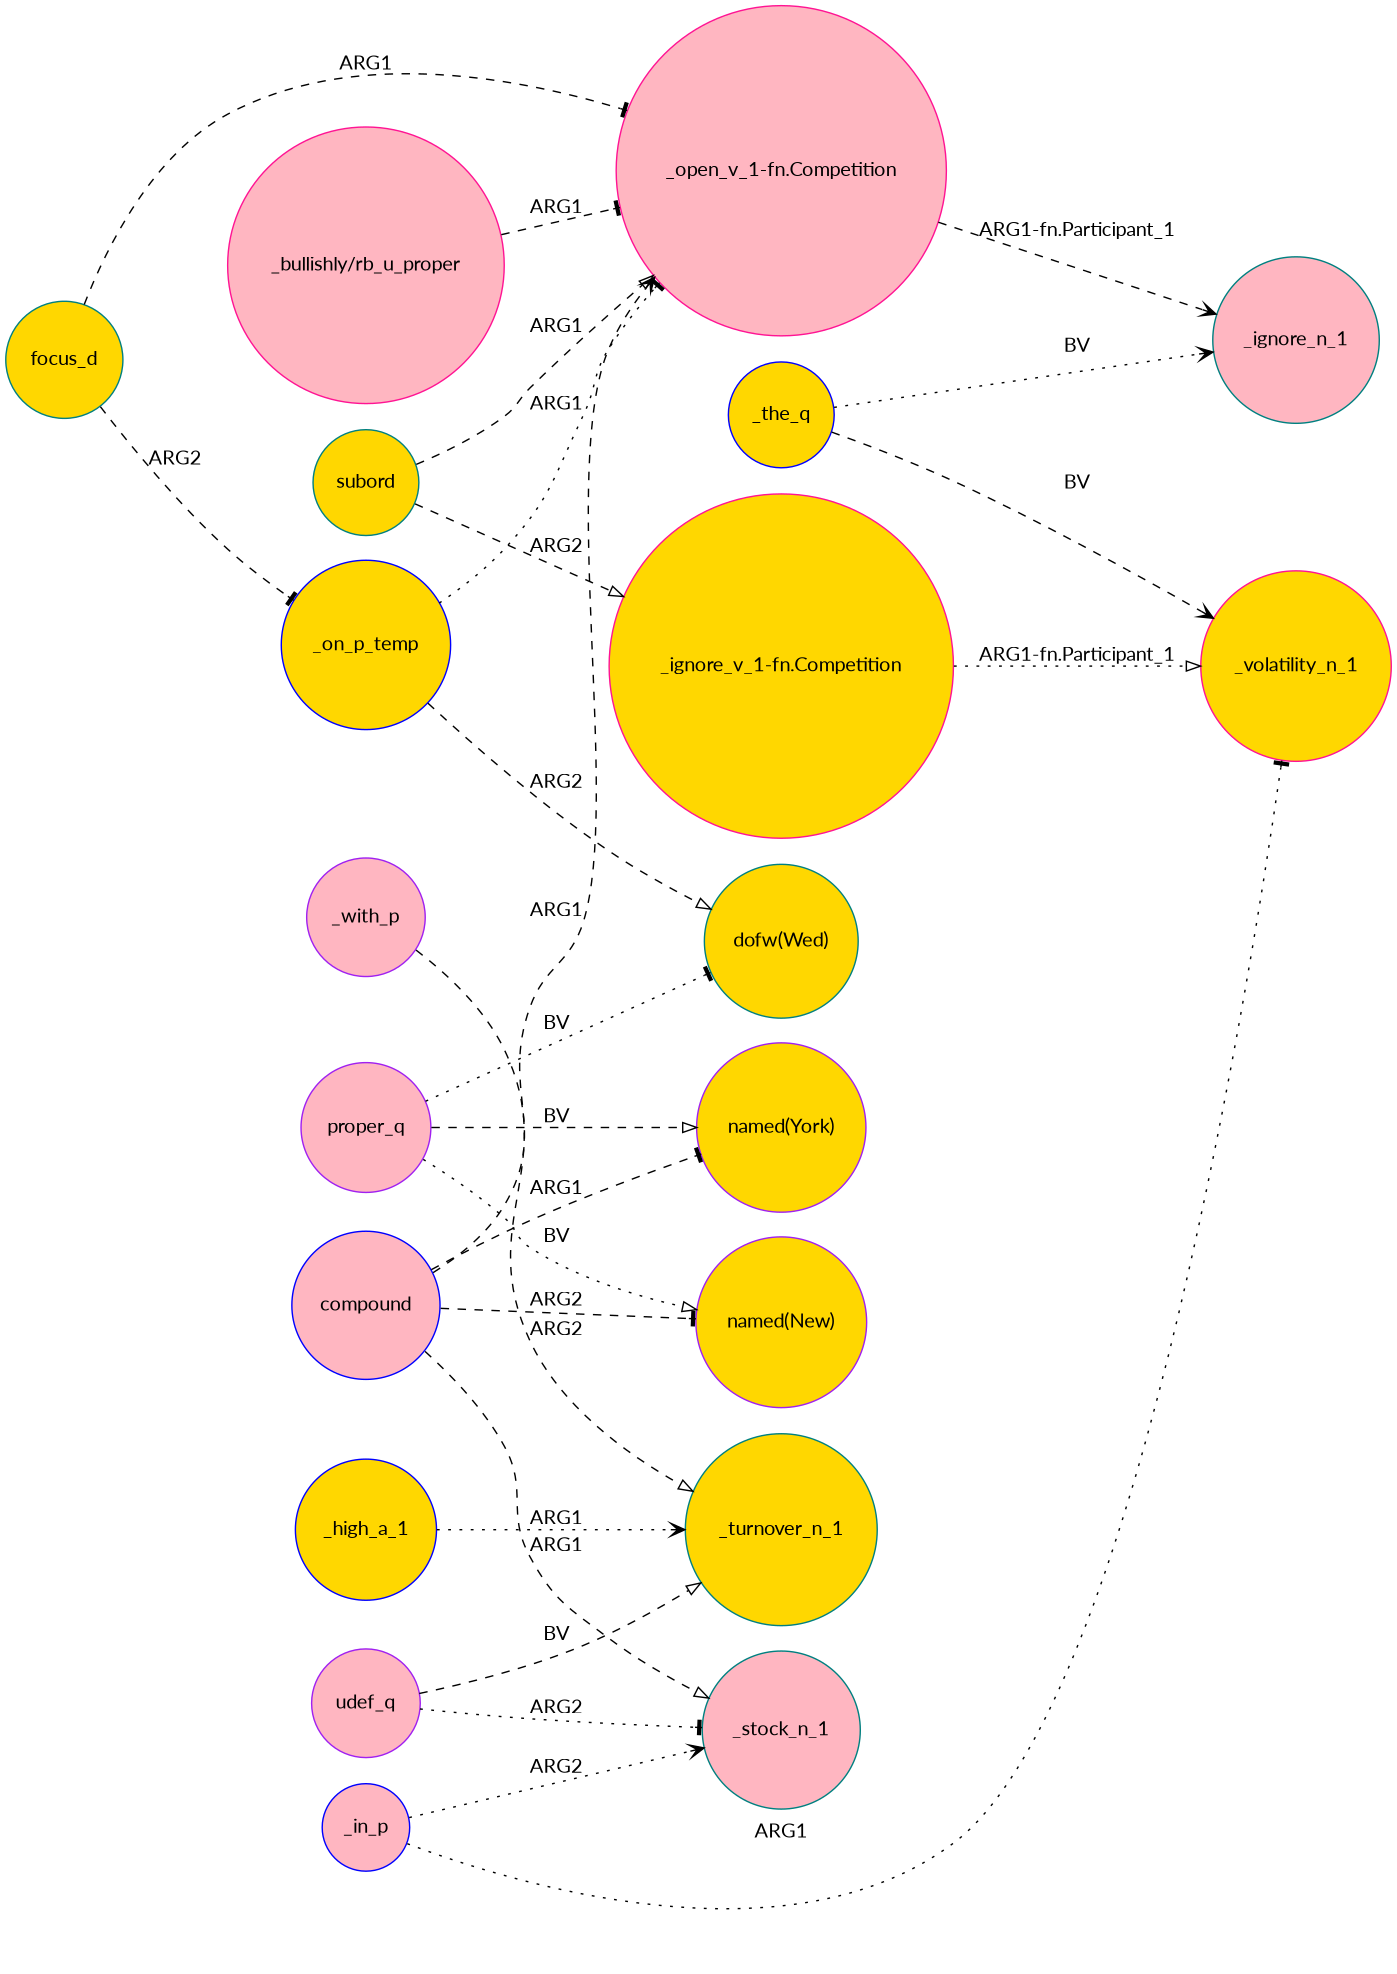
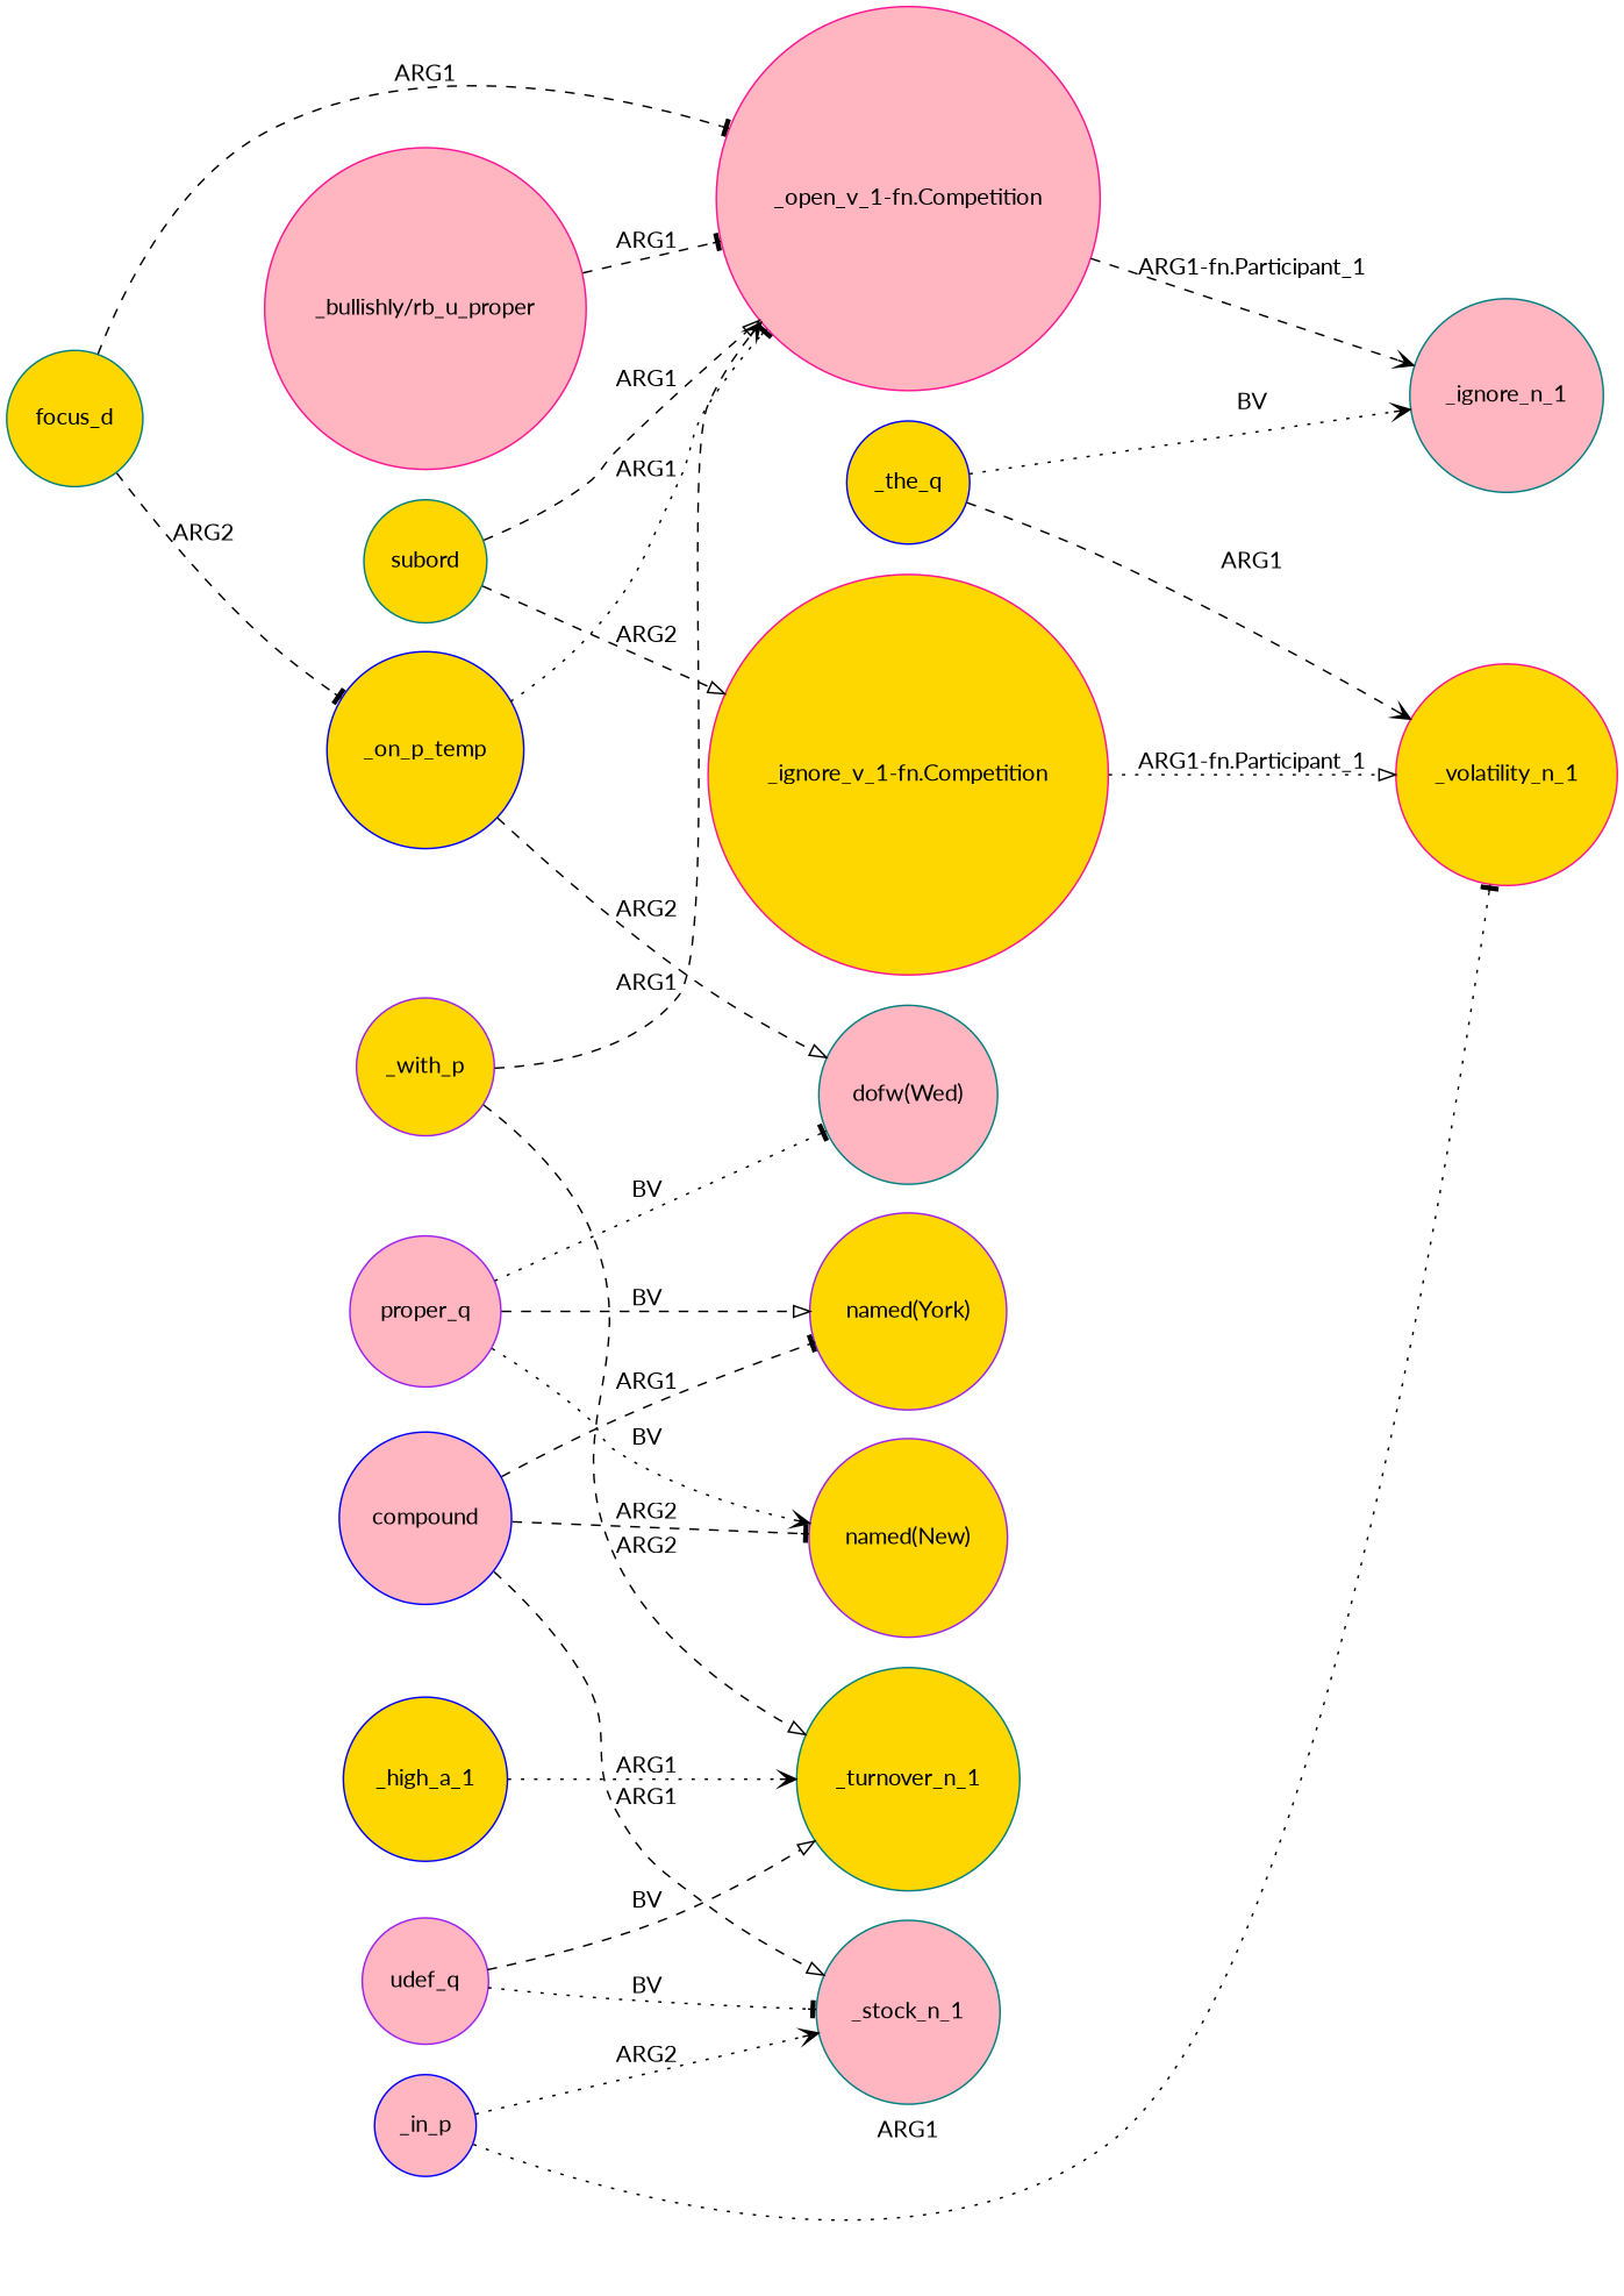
  digraph {
    fontname=Lato
    rankdir=LR
    node [color=teal fillcolor=gold fontname=Lato shape=circle style=filled]
    edge [arrowhead=tee fontname=Lato style=dashed]
    "_open_v_1-fn.Competition" [color=deeppink fillcolor=lightpink]
    n2 [fillcolor=lightpink label=_ignore_n_1]
    focus_d
    _on_p_temp [color=blue]
-   "dofw(Wed)"
+   "dofw(Wed)" [fillcolor=lightpink]
    _the_q [color=blue]
    _volatility_n_1 [color=deeppink]
    compound [color=blue fillcolor=lightpink]
    "named(New)" [color=purple]
    "named(York)" [color=purple]
    _stock_n_1 [fillcolor=lightpink]
    proper_q [color=purple fillcolor=lightpink]
    udef_q [color=purple fillcolor=lightpink]
    _turnover_n_1
    n15 [color=deeppink fillcolor=lightpink label="_bullishly/rb_u_proper"]
    _in_p [color=blue fillcolor=lightpink]
    _high_a_1 [color=blue]
    "_ignore_v_1-fn.Competition" [color=deeppink]
    subord
-   _with_p [color=purple fillcolor=lightpink]
+   _with_p [color=purple]
    "_open_v_1-fn.Competition" -> n2 [arrowhead=vee label="ARG1-fn.Participant_1"]
    focus_d -> "_open_v_1-fn.Competition" [label=ARG1]
    focus_d -> _on_p_temp [label=ARG2]
    _on_p_temp -> "_open_v_1-fn.Competition" [label=ARG1 style=dotted]
    _on_p_temp -> "dofw(Wed)" [arrowhead=onormal label=ARG2]
    _the_q -> n2 [arrowhead=vee label=BV style=dotted]
-   _the_q -> _volatility_n_1 [arrowhead=vee label=BV]
+   _the_q -> _volatility_n_1 [arrowhead=vee label=ARG1]
    compound -> "named(New)" [label=ARG2]
    compound -> "named(York)" [label=ARG1]
    compound -> _stock_n_1 [arrowhead=onormal label=ARG1]
    proper_q -> "dofw(Wed)" [label=BV style=dotted]
-   proper_q -> "named(New)" [arrowhead=onormal label=BV style=dotted]
+   proper_q -> "named(New)" [arrowhead=vee label=BV style=dotted]
    proper_q -> "named(York)" [arrowhead=onormal label=BV]
-   udef_q -> _stock_n_1 [label=ARG2 style=dotted]
+   udef_q -> _stock_n_1 [label=BV style=dotted]
    udef_q -> _turnover_n_1 [arrowhead=onormal label=BV]
    n15 -> "_open_v_1-fn.Competition" [label=ARG1]
    _in_p -> _volatility_n_1 [label=ARG1 style=dotted]
    _in_p -> _stock_n_1 [arrowhead=vee label=ARG2 style=dotted]
    _high_a_1 -> _turnover_n_1 [arrowhead=vee label=ARG1 style=dotted]
    "_ignore_v_1-fn.Competition" -> _volatility_n_1 [arrowhead=onormal label="ARG1-fn.Participant_1" style=dotted]
    subord -> "_open_v_1-fn.Competition" [arrowhead=onormal label=ARG1]
    subord -> "_ignore_v_1-fn.Competition" [arrowhead=onormal label=ARG2]
-   compound -> "_open_v_1-fn.Competition" [arrowhead=vee label=ARG1]
+   _with_p -> "_open_v_1-fn.Competition" [arrowhead=vee label=ARG1]
    _with_p -> _turnover_n_1 [arrowhead=onormal label=ARG2]
  }
